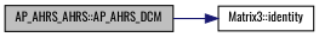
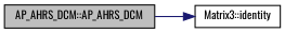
  digraph {
    rankdir=LR
    fontname=Oswald
    node [color=black fontname=Oswald fontsize=10 shape=record style=filled]
-   n1 [fillcolor=grey75 fontcolor=black height=0.2 label="AP_AHRS_AHRS::AP_AHRS_DCM" width=0.4]
+   n1 [fillcolor=grey75 fontcolor=black height=0.2 label="AP_AHRS_DCM::AP_AHRS_DCM" width=0.4]
    n2 [fillcolor=white height=0.2 label="Matrix3::identity" width=0.4]
    n1 -> n2 [color=midnightblue fontname=Oswald fontsize=10 labelfontname=Helvetica labelfontsize=10 style=solid]
  }
